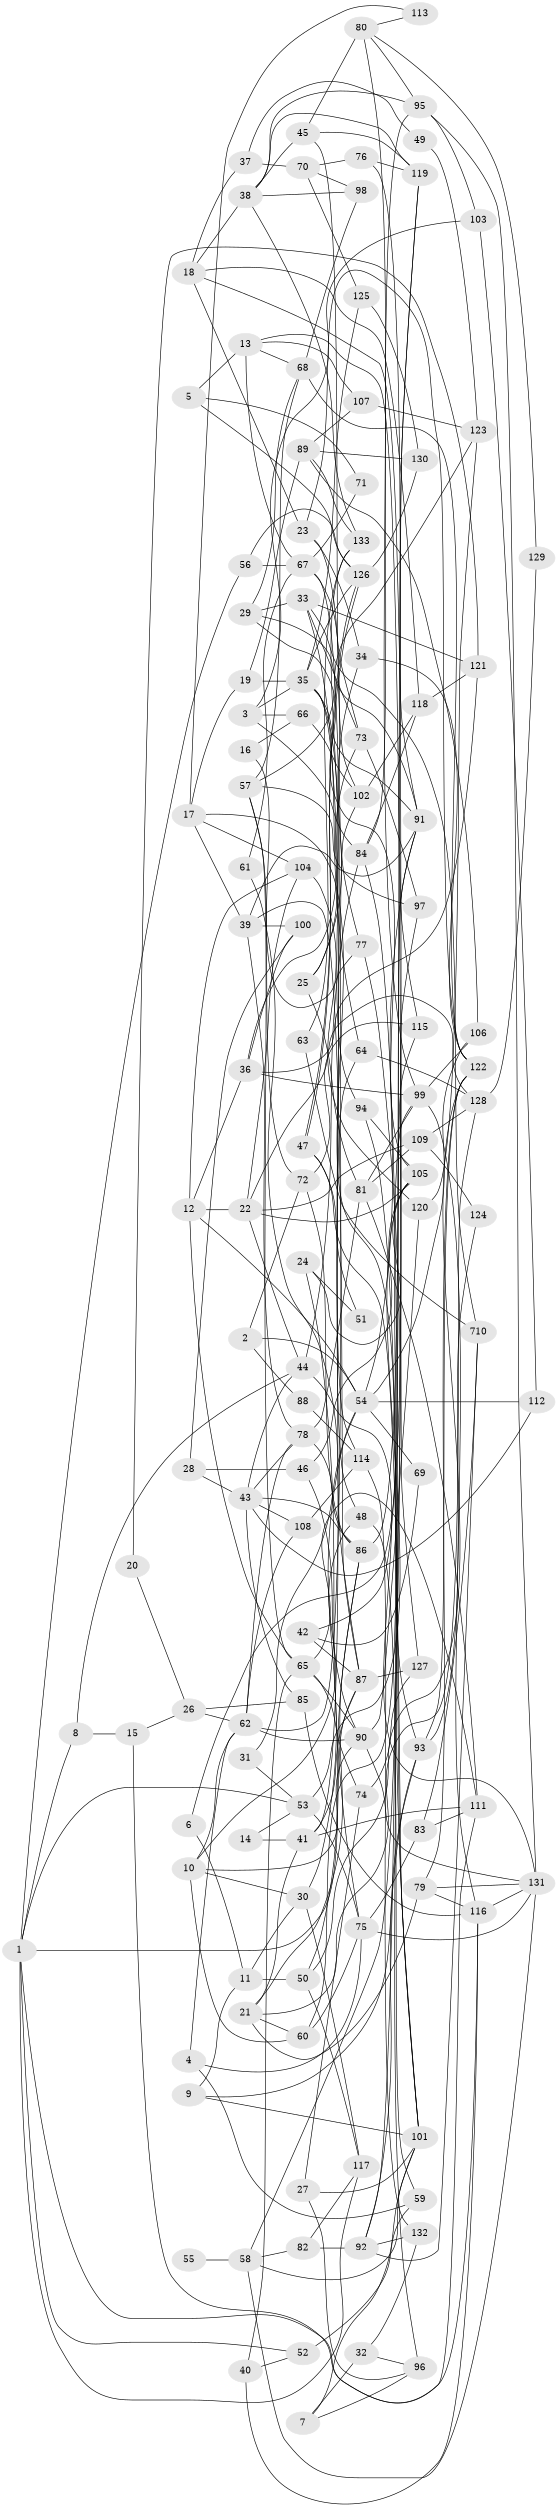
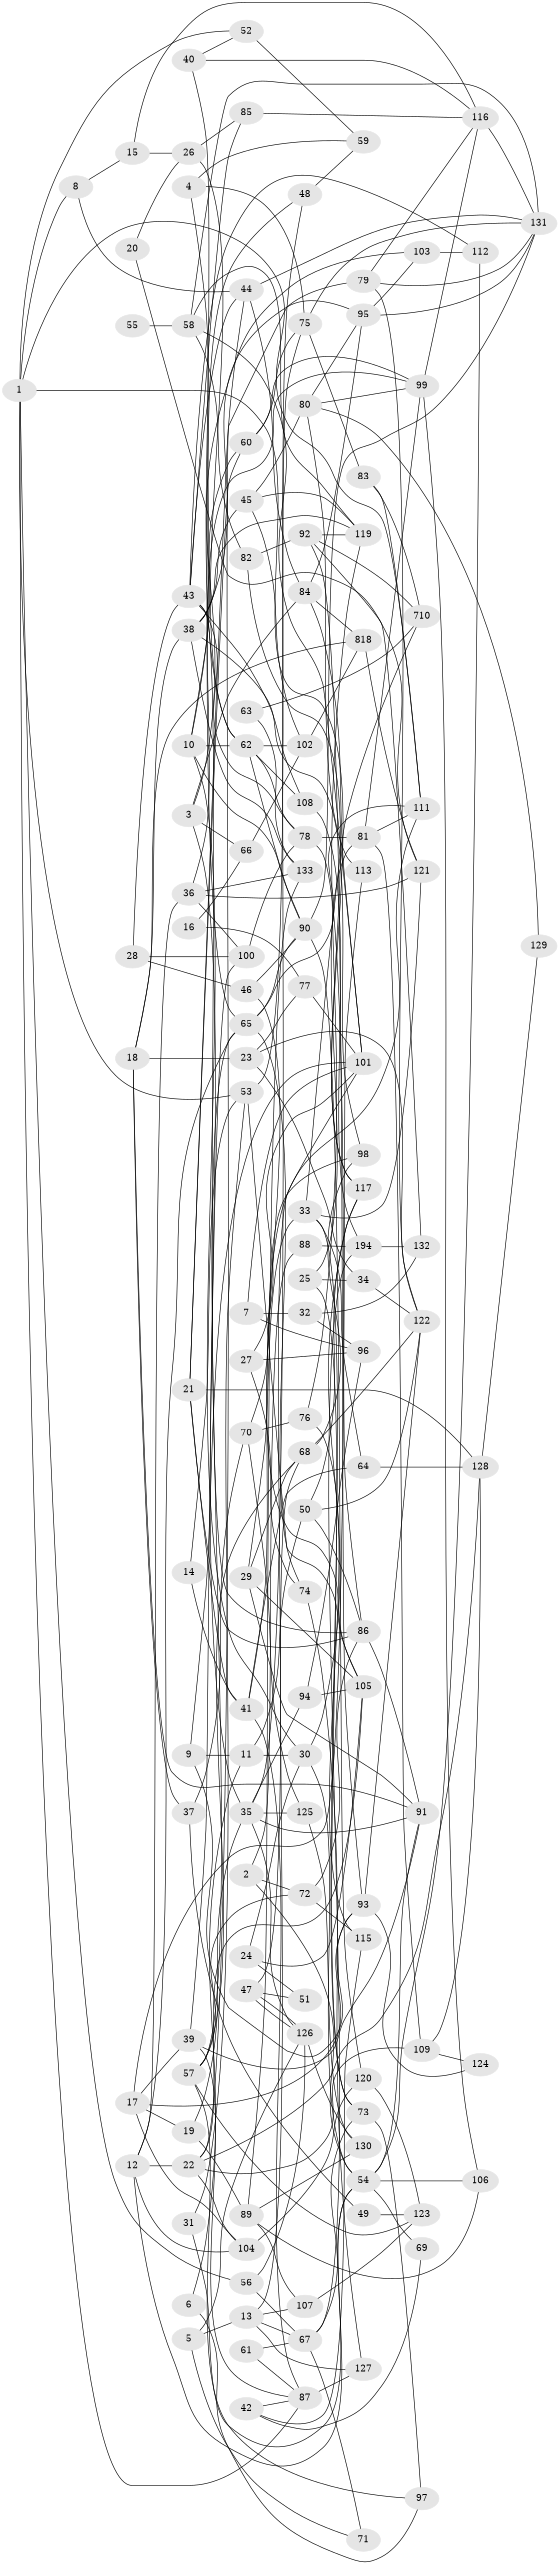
  graph {
    rankdir=LR
    node [color=gray90 style=filled]
    1
    8
    52
    53
    56
    87
    111
    117
    15
    44
    59
    75
    105
    126
    67
    127
    2
    54
    72
    88
    91
    69
    112
    106
    86
    115
-   114
+   114 [label=194]
    3
    35
    66
    84
    103
    48
    94
    125
    102
    101
-   118
+   118 [label=818]
    95
    4
    62
    90
    78
    108
    131
    83
    5
    13
    71
    68
    107
    130
    6
    11
    97
    30
    50
    7
    32
    96
    132
    26
    116
    9
    93
    80
    113
    99
    129
    122
    124
    10
    60
    120
    12
    22
    36
    65
    104
    128
    109
    121
    100
    133
    74
    73
    98
    123
    14
    41
    64
    85
    16
    77
    17
    19
    39
    89
    18
    23
    37
    38
    34
    49
    70
    45
    119
    20
    21
    79
    24
    51
    25
    81
    27
    28
    43
    46
    29
    33
    n121 [label=710]
    31
    76
    40
    42
    47
    55
    58
    82
    57
    92
    61
    63
    1 -- 8
    1 -- 52
    1 -- 53
    1 -- 56
    1 -- 87
    1 -- 111
    1 -- 117
    8 -- 15
    8 -- 44
    52 -- 59
    53 -- 75
    53 -- 105
    56 -- 126
    56 -- 67
    87 -- 127
    15 -- 26
    15 -- 116
    44 -- 84
    44 -- 131
    75 -- 131
    75 -- 83
    126 -- 130
    67 -- 114
    67 -- 71
    67 -- 73
    2 -- 54
    2 -- 72
    2 -- 88
    54 -- 91
    54 -- 69
    54 -- 112
    54 -- 106
    72 -- 86
    72 -- 115
    88 -- 114
    86 -- 91
    114 -- 132
    3 -- 35
    3 -- 66
    3 -- 84
    3 -- 103
    35 -- 126
    35 -- 91
    35 -- 48
    35 -- 94
    35 -- 125
    66 -- 102
    84 -- 101
    84 -- 118
    84 -- 95
    103 -- 112
    48 -- 59
    94 -- 105
    94 -- 96
    125 -- 130
    102 -- 118
    118 -- 121
    95 -- 103
    95 -- 131
    4 -- 59
    4 -- 75
    4 -- 62
    62 -- 102
    62 -- 90
    62 -- 78
    62 -- 108
    90 -- 131
    90 -- 120
    78 -- 86
    78 -- 81
    108 -- 114
    83 -- 111
    83 -- n121
    5 -- 126
    5 -- 13
    5 -- 71
    13 -- 67
    13 -- 127
    13 -- 68
    13 -- 107
    68 -- 122
    68 -- 98
    107 -- 123
    6 -- 11
    6 -- 97
    11 -- 30
    11 -- 50
    30 -- 117
    30 -- 54
    50 -- 117
    50 -- 86
    50 -- 122
    7 -- 101
    7 -- 32
    7 -- 96
    32 -- 96
    32 -- 132
    26 -- 62
    26 -- 85
    116 -- 131
    9 -- 101
    9 -- 11
    9 -- 93
    93 -- 122
    93 -- 124
    80 -- 95
    80 -- 113
    80 -- 99
    80 -- 129
    99 -- 106
    99 -- 116
    10 -- 48
    10 -- 62
    10 -- 90
    10 -- 30
    10 -- 60
    60 -- 75
    60 -- 99
    120 -- 123
    12 -- 54
    12 -- 22
    12 -- 36
    12 -- 65
    12 -- 104
    22 -- 44
    22 -- 105
    22 -- 104
    22 -- 128
    22 -- 109
    36 -- 99
    36 -- 121
    36 -- 100
    36 -- 133
    65 -- 111
    65 -- 90
    65 -- 74
    104 -- 120
    128 -- 129
    109 -- 124
    109 -- 128
    74 -- 127
    73 -- 97
    14 -- 53
    14 -- 41
    41 -- 87
    41 -- 111
    41 -- 64
    64 -- 128
    85 -- 116
    16 -- 66
    16 -- 77
    77 -- 101
    17 -- 93
    17 -- 113
    17 -- 104
    17 -- 19
    17 -- 39
    19 -- 35
    19 -- 89
    39 -- 87
    39 -- 91
-   39 -- 78
+   100 -- 78
    39 -- 100
    89 -- 106
    89 -- 107
    89 -- 130
    89 -- 133
    18 -- 91
    18 -- 118
    18 -- 23
    18 -- 37
    18 -- 38
    23 -- 122
    23 -- 77
    23 -- 34
    37 -- 49
    37 -- 70
    38 -- 95
    38 -- 133
    38 -- 98
    38 -- 45
    38 -- 119
    34 -- 122
    49 -- 123
    70 -- 125
    70 -- 98
    70 -- 76
    45 -- 102
    45 -- 80
    45 -- 119
    20 -- 26
    20 -- 121
    21 -- 86
    21 -- 60
    21 -- 128
    21 -- 41
    21 -- 79
    79 -- 131
    79 -- 116
    79 -- 122
-   24 -- 75
+   24 -- 30
    24 -- 105
    24 -- 51
    25 -- 73
    25 -- 34
    25 -- 81
    81 -- 111
    81 -- 99
    81 -- 109
    27 -- 101
    27 -- 96
    27 -- 74
    28 -- 100
    28 -- 43
    28 -- 46
    43 -- 44
    43 -- 112
    43 -- 86
    43 -- 78
    43 -- 108
    43 -- 85
    46 -- 105
    46 -- 90
    29 -- 105
    29 -- 91
    29 -- 68
    29 -- 33
    33 -- 121
    33 -- 73
    33 -- 64
    33 -- n121
    31 -- 53
    31 -- 54
    76 -- 115
    76 -- 119
    40 -- 52
    40 -- 116
    40 -- 65
    42 -- 87
    42 -- 69
    42 -- 115
    47 -- 126
    47 -- 126
    47 -- 101
    47 -- 51
    55 -- 58
    58 -- 101
    58 -- 131
    58 -- 119
    58 -- 82
    82 -- 117
    82 -- 92
    57 -- 72
    57 -- 68
    57 -- 97
    57 -- 65
    57 -- 123
    92 -- 132
    92 -- 93
    92 -- 119
    92 -- n121
    61 -- 87
    61 -- 67
    63 -- 133
    63 -- n121
  }
